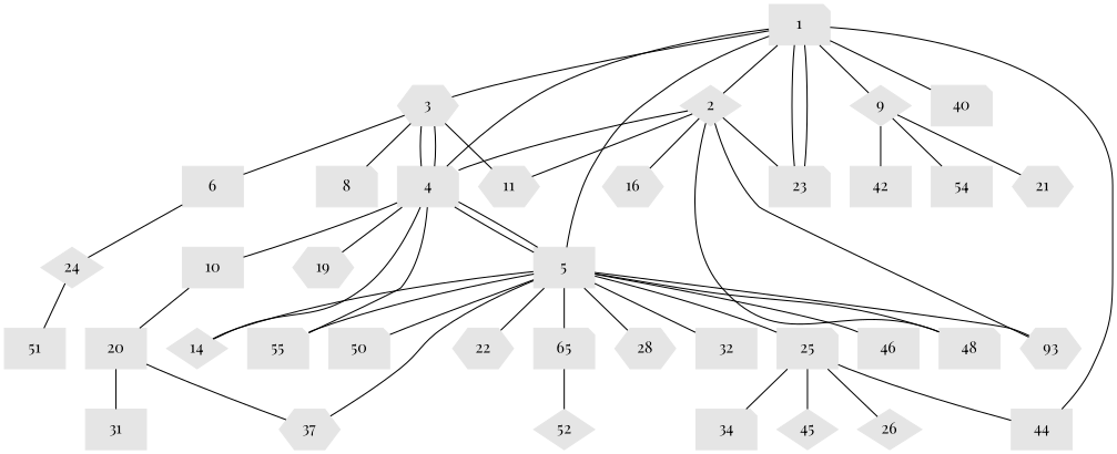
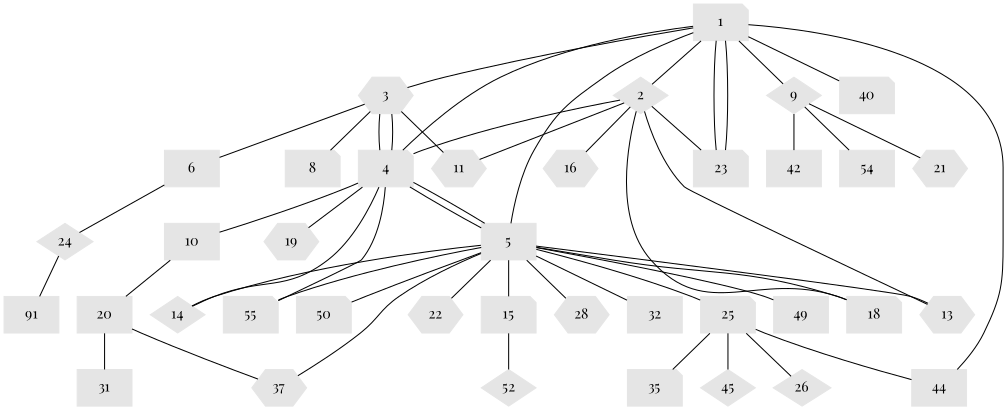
  graph {
    fontname="Playfair Display"
    node [color=gray90 fontname="Playfair Display" shape=note style=filled]
    edge [fontname="Playfair Display"]
    1 [super="+12"]
    2 [shape=diamond super="+29"]
    3 [shape=hexagon super="+27"]
    4 [super="+18"]
    5 [shape=box super="+7"]
    9 [shape=diamond super="+17"]
    23
    40
    44 [shape=box]
    11 [shape=hexagon super="+38"]
-   13 [shape=hexagon label=93]
+   13 [shape=hexagon]
    16 [shape=hexagon]
-   48
+   48 [label=18]
    6 [shape=box]
    8
    10 [shape=box super="+41"]
    14 [shape=diamond super="+56"]
    19 [shape=hexagon super="+30"]
    55
-   15 [label=65]
+   15
    22 [shape=hexagon]
    25 [super="+33"]
    28 [shape=hexagon]
    32 [shape=box super="+43"]
    37 [shape=hexagon super="+39"]
-   49 [shape=box label=46]
+   49 [shape=box]
    50 [super="+53"]
    21 [shape=hexagon super="+34"]
    42 [shape=box]
    54 [shape=box]
    24 [shape=diamond super="+46"]
    20 [shape=box super="+36"]
    52 [shape=diamond]
    26 [shape=diamond super="+47"]
-   35 [label=34]
+   35
    45 [shape=diamond]
-   51 [shape=box]
+   51 [shape=box label=91]
    31 [shape=box]
    1 -- 2
    1 -- 3
    1 -- 4
    1 -- 5
    1 -- 9
    1 -- 23
    1 -- 23
    1 -- 40
    1 -- 44
    2 -- 4
    2 -- 23 [weight=2]
    2 -- 11
    2 -- 13
    2 -- 16
    2 -- 48
    3 -- 4
    3 -- 4
    3 -- 11
    3 -- 6
    3 -- 8
    4 -- 5
    4 -- 5
    4 -- 10
    4 -- 14
    4 -- 19
    4 -- 55
    5 -- 13
    5 -- 48
    5 -- 14
    5 -- 55
    5 -- 15
    5 -- 22
    5 -- 25
    5 -- 28
    5 -- 32
    5 -- 37
    5 -- 49
    5 -- 50
    9 -- 21
    9 -- 42
    9 -- 54
    6 -- 24
    10 -- 20
    15 -- 52
    25 -- 44
    25 -- 26
    25 -- 35
    25 -- 45
    24 -- 51
    20 -- 37
    20 -- 31
  }
